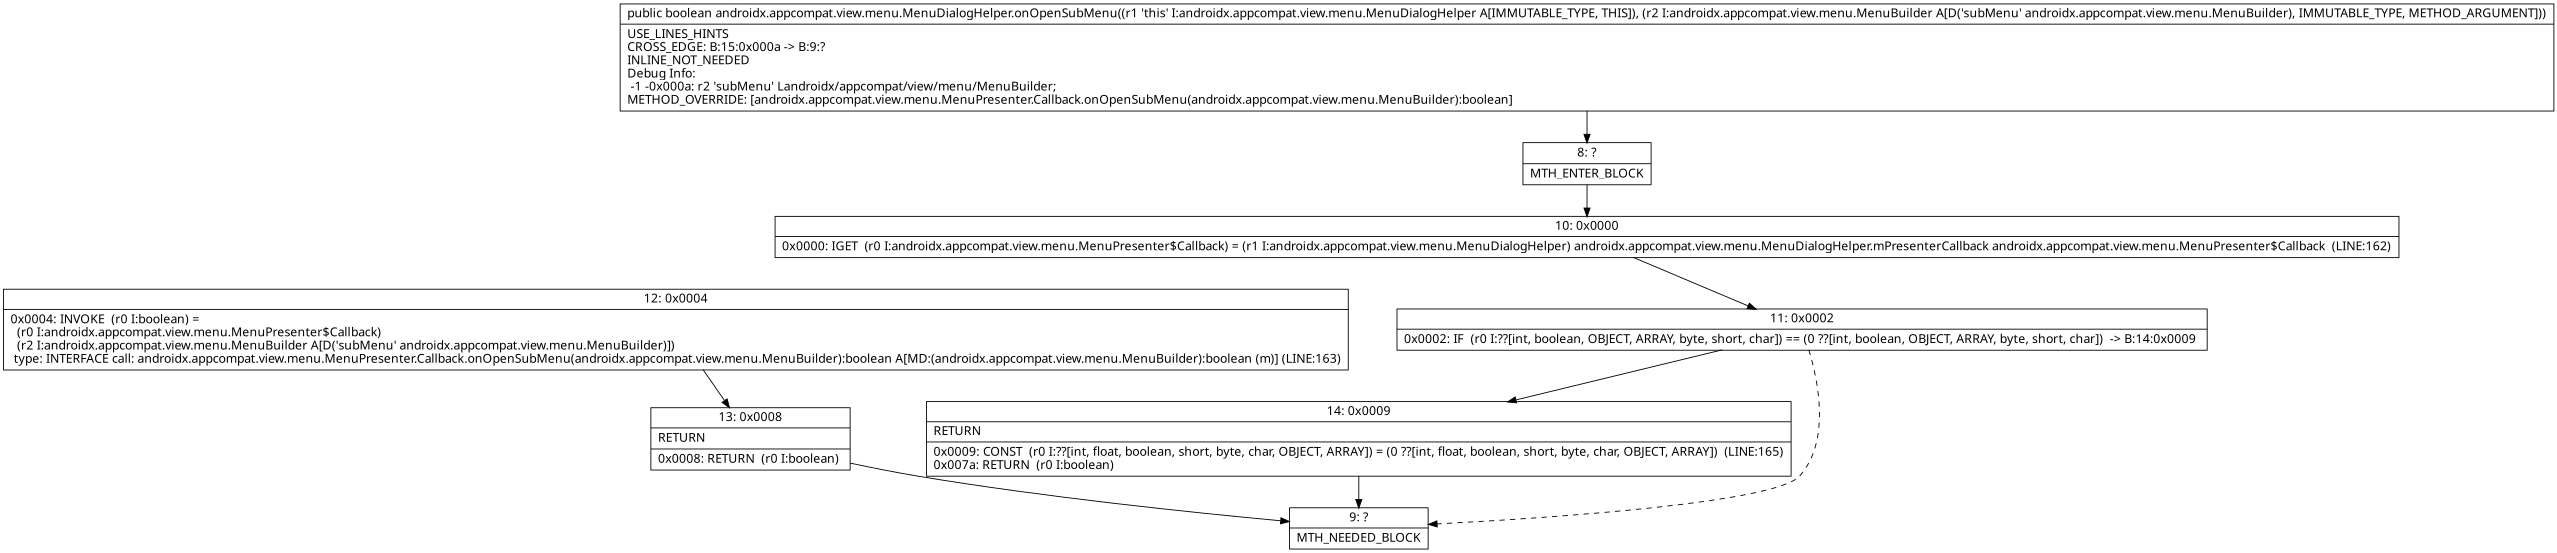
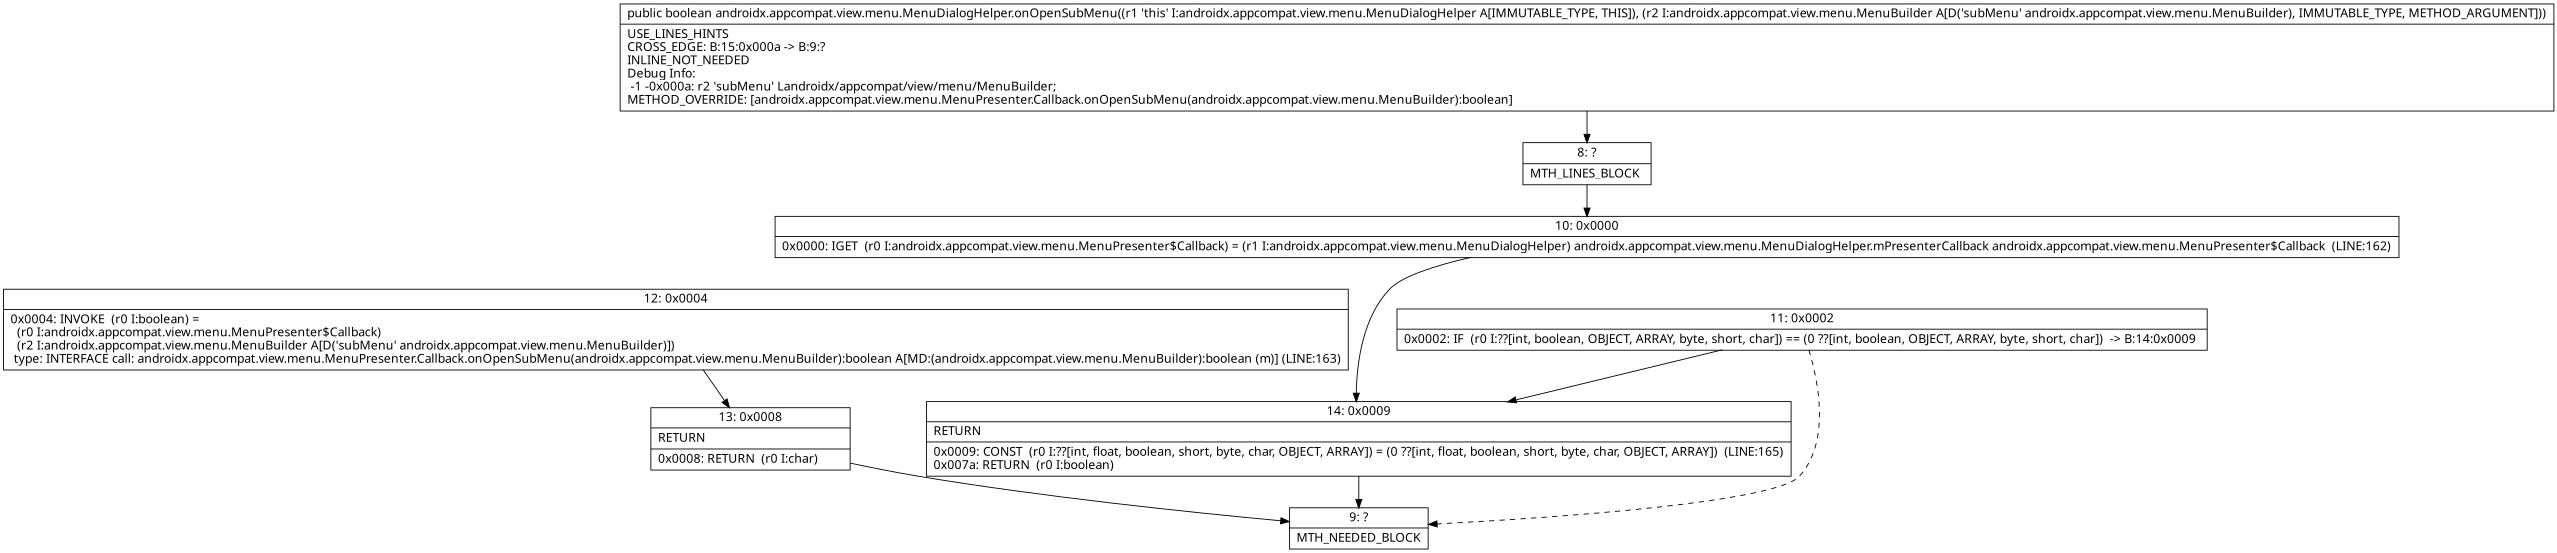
  digraph {
    fontname="Noto Sans"
    node [fontname="Noto Sans" shape=record]
    edge [fontname="Noto Sans"]
-   n1 [label="{8\:\ ?|MTH_ENTER_BLOCK\l}"]
+   n1 [label="{8\:\ ?|MTH_LINES_BLOCK\l}"]
    n2 [label="{10\:\ 0x0000|0x0000: IGET  (r0 I:androidx.appcompat.view.menu.MenuPresenter$Callback) = (r1 I:androidx.appcompat.view.menu.MenuDialogHelper) androidx.appcompat.view.menu.MenuDialogHelper.mPresenterCallback androidx.appcompat.view.menu.MenuPresenter$Callback  (LINE:162)\l}"]
    n3 [label="{11\:\ 0x0002|0x0002: IF  (r0 I:??[int, boolean, OBJECT, ARRAY, byte, short, char]) == (0 ??[int, boolean, OBJECT, ARRAY, byte, short, char])  \-\> B:14:0x0009 \l}"]
    n4 [label="{14\:\ 0x0009|RETURN\l|0x0009: CONST  (r0 I:??[int, float, boolean, short, byte, char, OBJECT, ARRAY]) = (0 ??[int, float, boolean, short, byte, char, OBJECT, ARRAY])  (LINE:165)\l0x007a: RETURN  (r0 I:boolean) \l}"]
    n5 [label="{9\:\ ?|MTH_NEEDED_BLOCK\l}"]
    n6 [label="{12\:\ 0x0004|0x0004: INVOKE  (r0 I:boolean) = \l  (r0 I:androidx.appcompat.view.menu.MenuPresenter$Callback)\l  (r2 I:androidx.appcompat.view.menu.MenuBuilder A[D('subMenu' androidx.appcompat.view.menu.MenuBuilder)])\l type: INTERFACE call: androidx.appcompat.view.menu.MenuPresenter.Callback.onOpenSubMenu(androidx.appcompat.view.menu.MenuBuilder):boolean A[MD:(androidx.appcompat.view.menu.MenuBuilder):boolean (m)] (LINE:163)\l}"]
-   n7 [label="{13\:\ 0x0008|RETURN\l|0x0008: RETURN  (r0 I:boolean) \l}"]
+   n7 [label="{13\:\ 0x0008|RETURN\l|0x0008: RETURN  (r0 I:char) \l}"]
    n8 [label="{public boolean androidx.appcompat.view.menu.MenuDialogHelper.onOpenSubMenu((r1 'this' I:androidx.appcompat.view.menu.MenuDialogHelper A[IMMUTABLE_TYPE, THIS]), (r2 I:androidx.appcompat.view.menu.MenuBuilder A[D('subMenu' androidx.appcompat.view.menu.MenuBuilder), IMMUTABLE_TYPE, METHOD_ARGUMENT]))  | USE_LINES_HINTS\lCROSS_EDGE: B:15:0x000a \-\> B:9:?\lINLINE_NOT_NEEDED\lDebug Info:\l  \-1 \-0x000a: r2 'subMenu' Landroidx\/appcompat\/view\/menu\/MenuBuilder;\lMETHOD_OVERRIDE: [androidx.appcompat.view.menu.MenuPresenter.Callback.onOpenSubMenu(androidx.appcompat.view.menu.MenuBuilder):boolean]\l}"]
    n1 -> n2
-   n2 -> n3
+   n2 -> n4
    n3 -> n4
    n3 -> n5 [style=dashed]
    n4 -> n5
    n6 -> n7
    n7 -> n5
    n8 -> n1
  }
